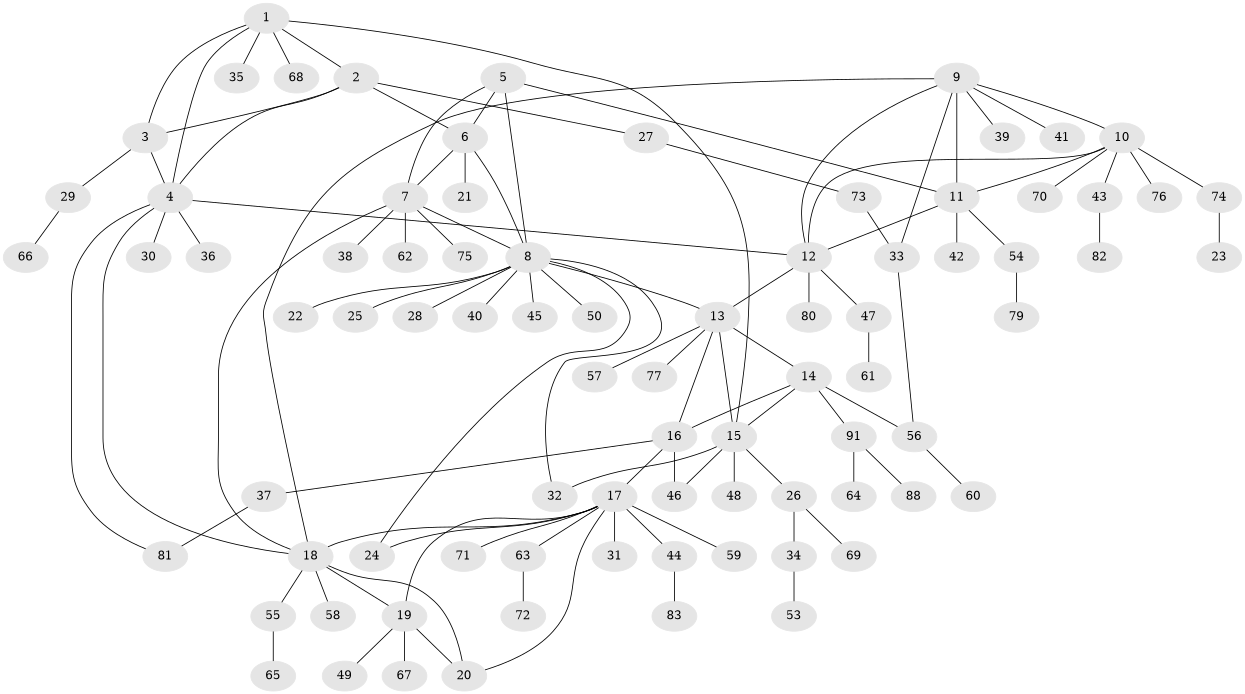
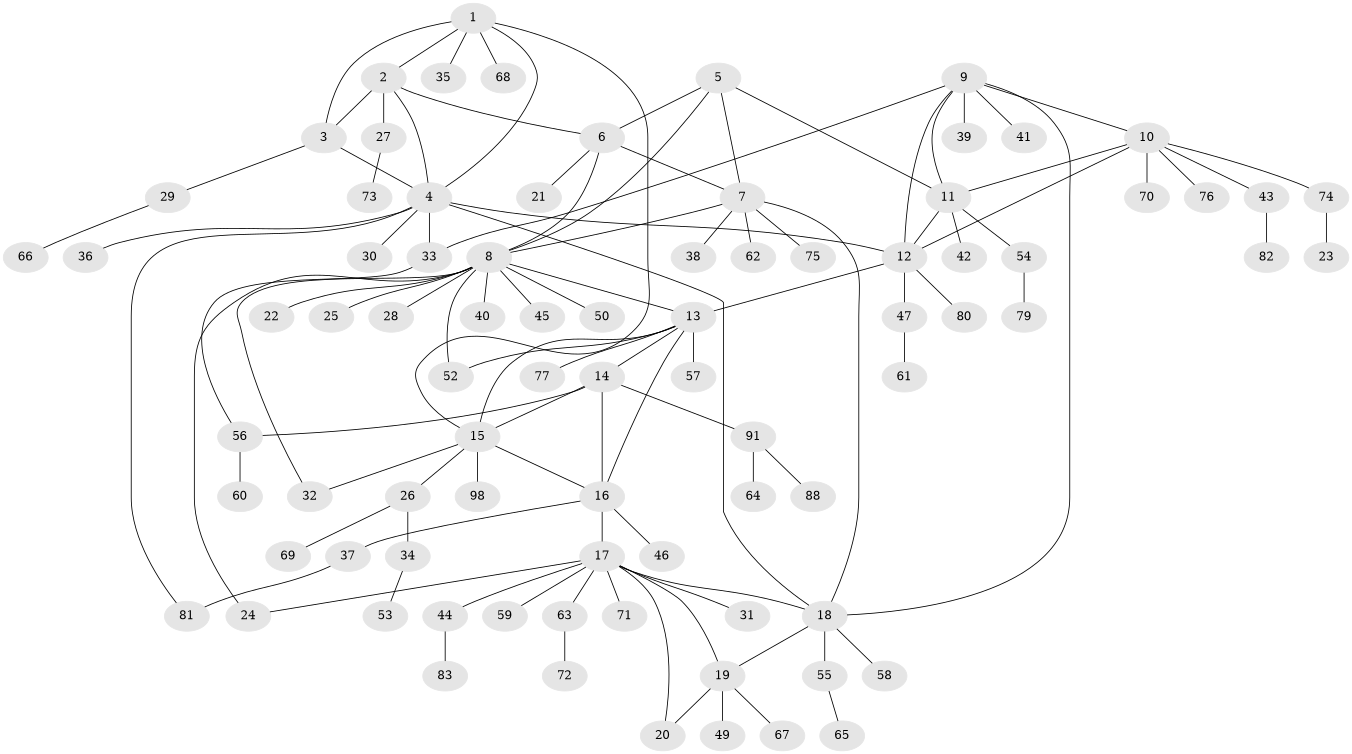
  graph {
    node [color=gray90 style=filled]
    1
    2
    3
    4
    15
    35
    68
    6
    27
    29
    12
    18
    30
    33
    36
    81
    32
    16
    26
-   48
+   48 [label=98]
    7
    8
    21
    73
    66
    13
    47
    80
    19
    20
    55
    58
    56
    5
    11
    38
    62
    75
    22
    24
    25
    28
    40
    45
    50
+   52
    42
    54
    14
    57
    77
    9
    10
    39
    41
    43
    70
    74
    76
    82
    23
    79
    61
    n64 [label=91]
    17
    37
    46
    64
    n69 [label=88]
    60
    34
    69
    31
    44
    59
    63
    71
    49
    67
    83
    72
    65
    53
    1 -- 2
    1 -- 3
    1 -- 4
    1 -- 15
    1 -- 35
    1 -- 68
    2 -- 3
    2 -- 4
    2 -- 6
    2 -- 27
    3 -- 4
    3 -- 29
    4 -- 12
    4 -- 18
    4 -- 30
-   73 -- 33
+   4 -- 33
    4 -- 36
    4 -- 81
    15 -- 32
-   15 -- 46
+   15 -- 16
    15 -- 26
    15 -- 48
    6 -- 7
    6 -- 8
    6 -- 21
    27 -- 73
    29 -- 66
    12 -- 13
    12 -- 47
    12 -- 80
    18 -- 19
-   18 -- 20
    18 -- 55
    18 -- 58
    33 -- 56
    16 -- 17
    16 -- 37
    16 -- 46
    26 -- 34
    26 -- 69
    7 -- 18
    7 -- 8
    7 -- 38
    7 -- 62
    7 -- 75
    8 -- 32
    8 -- 13
    8 -- 22
    8 -- 24
    8 -- 25
    8 -- 28
    8 -- 40
    8 -- 45
    8 -- 50
+   8 -- 52
    13 -- 15
    13 -- 16
+   13 -- 52
    13 -- 14
    13 -- 57
    13 -- 77
    47 -- 61
    19 -- 20
    19 -- 49
    19 -- 67
    55 -- 65
    56 -- 60
    5 -- 6
    5 -- 7
    5 -- 8
    5 -- 11
    11 -- 12
    11 -- 42
    11 -- 54
    54 -- 79
    14 -- 15
    14 -- 16
    14 -- 56
    14 -- n64
    9 -- 12
    9 -- 18
    9 -- 33
    9 -- 11
    9 -- 10
    9 -- 39
    9 -- 41
    10 -- 12
    10 -- 11
    10 -- 43
    10 -- 70
    10 -- 74
    10 -- 76
    43 -- 82
    74 -- 23
    n64 -- 64
    n64 -- n69
    17 -- 18
    17 -- 19
    17 -- 20
    17 -- 24
    17 -- 31
    17 -- 44
    17 -- 59
    17 -- 63
    17 -- 71
    37 -- 81
    34 -- 53
    44 -- 83
    63 -- 72
  }
